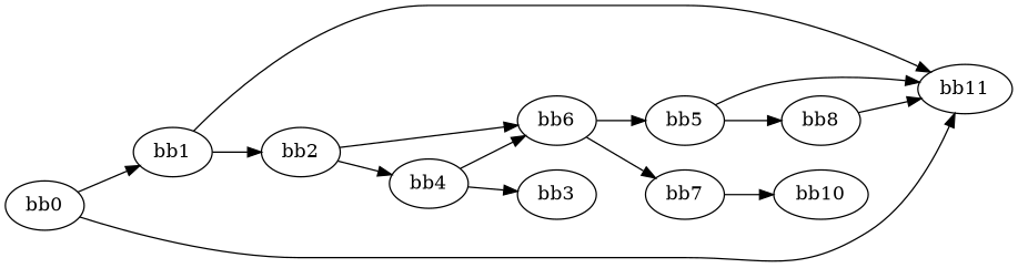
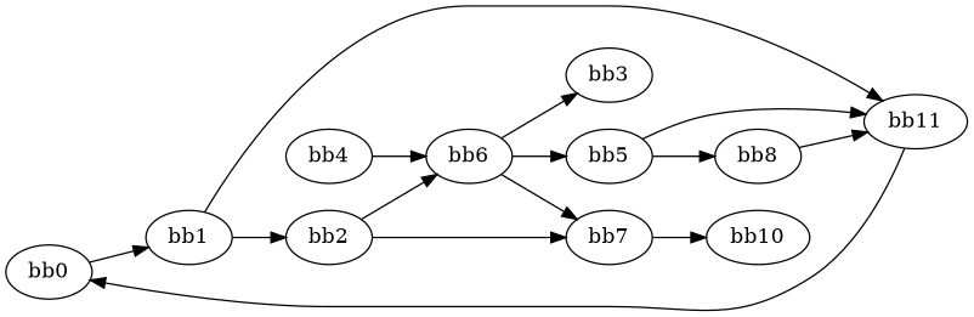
  digraph {
    rankdir=LR
    n1 [label="bb0\l"]
    n2 [label="bb1\l"]
    n3 [label="bb11\l"]
    n4 [label="bb2\l"]
    n5 [label="bb4\l"]
    n6 [label="bb6\l"]
    n7 [label="bb3\l"]
    n8 [label="bb5\l"]
    n9 [label="bb7\l"]
    n10 [label="bb8\l"]
    n11 [label="bb10\l"]
    n1 -> n2
-   n1 -> n3
+   n3 -> n1
    n2 -> n3
    n2 -> n4
-   n4 -> n5
+   n4 -> n9
    n4 -> n6
    n5 -> n6
-   n5 -> n7
+   n6 -> n7
    n6 -> n8
    n6 -> n9
    n8 -> n3
    n8 -> n10
    n9 -> n11
    n10 -> n3
  }
